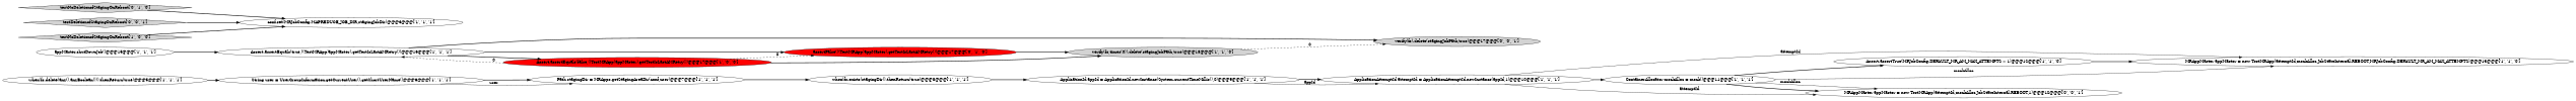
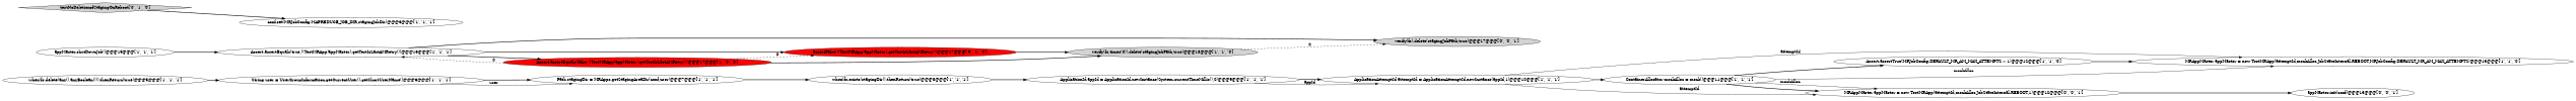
  digraph {
    rankdir=LR
    node [fillcolor=white shape=ellipse style=filled]
    edge [style=bold]
    n1 [label="when(fs.exists(stagingDir)).thenReturn(true)@@@8@@@['1', '1', '1']"]
    n2 [label="ApplicationId appId = ApplicationId.newInstance(System.currentTimeMillis(),0)@@@9@@@['1', '1', '1']"]
    n3 [label="ApplicationAttemptId attemptId = ApplicationAttemptId.newInstance(appId,1)@@@10@@@['1', '1', '1']"]
    n4 [label="when(fs.delete(any(),anyBoolean())).thenReturn(true)@@@5@@@['1', '1', '1']"]
    n5 [label="String user = UserGroupInformation.getCurrentUser().getShortUserName()@@@6@@@['1', '1', '1']"]
    n6 [label="appMaster.shutDownJob()@@@15@@@['1', '1', '1']"]
    n7 [label="Assert.assertEquals(true,((TestMRApp)appMaster).getTestIsLastAMRetry())@@@16@@@['1', '1', '1']"]
    n8 [fillcolor=lightgray label="testNoDeletionofStagingOnReboot['0', '1', '0']" shape=diamond]
    n9 [label="conf.set(MRJobConfig.MAPREDUCE_JOB_DIR,stagingJobDir)@@@3@@@['1', '1', '1']"]
-   n10 [fillcolor=lightgray label="testDeletionofStagingOnReboot['0', '0', '1']" shape=diamond]
    n11 [label="Path stagingDir = MRApps.getStagingAreaDir(conf,user)@@@7@@@['1', '1', '1']"]
+   n12 [label="appMaster.init(conf)@@@13@@@['0', '0', '1']"]
    n13 [label="MRAppMaster appMaster = new TestMRApp(attemptId,mockAlloc,JobStateInternal.REBOOT,MRJobConfig.DEFAULT_MR_AM_MAX_ATTEMPTS)@@@13@@@['1', '1', '0']"]
    n14 [fillcolor=red label="assertFalse(((TestMRApp)appMaster).getTestIsLastAMRetry())@@@17@@@['0', '1', '0']"]
    n15 [fillcolor=lightgray label="verify(fs,times(0)).delete(stagingJobPath,true)@@@18@@@['1', '1', '0']"]
    n16 [fillcolor=lightgray label="verify(fs).delete(stagingJobPath,true)@@@17@@@['0', '0', '1']"]
-   n17 [fillcolor=lightgray label="testNoDeletionofStagingOnReboot['1', '0', '0']" shape=diamond]
    n18 [label="Assert.assertTrue(MRJobConfig.DEFAULT_MR_AM_MAX_ATTEMPTS > 1)@@@12@@@['1', '1', '0']"]
    n19 [fillcolor=red label="Assert.assertEquals(false,((TestMRApp)appMaster).getTestIsLastAMRetry())@@@17@@@['1', '0', '0']"]
    n20 [label="MRAppMaster appMaster = new TestMRApp(attemptId,mockAlloc,JobStateInternal.REBOOT,1)@@@12@@@['0', '0', '1']"]
    n21 [label="ContainerAllocator mockAlloc = mock()@@@11@@@['1', '1', '1']"]
    n1 -> n2
    n2 -> n3
    n2 -> n3 [label=appId style=solid]
    n3 -> n13 [label=attemptId style=solid]
    n3 -> n20 [label=attemptId style=solid]
    n3 -> n21
    n4 -> n5
    n5 -> n11
    n5 -> n11 [label=user style=solid]
    n6 -> n7
    n7 -> n14
    n7 -> n16
    n7 -> n19
    n8 -> n9
-   n10 -> n9
    n11 -> n1
    n14 -> n15
    n15 -> n16 [label=0 style=dashed]
-   n17 -> n9
    n18 -> n13
    n19 -> n7 [label=0 style=dashed]
    n19 -> n14 [label=0 style=dashed]
    n19 -> n15
+   n20 -> n12
    n21 -> n13 [label=mockAlloc style=solid]
    n21 -> n18
    n21 -> n20
    n21 -> n20 [label=mockAlloc style=solid]
  }
